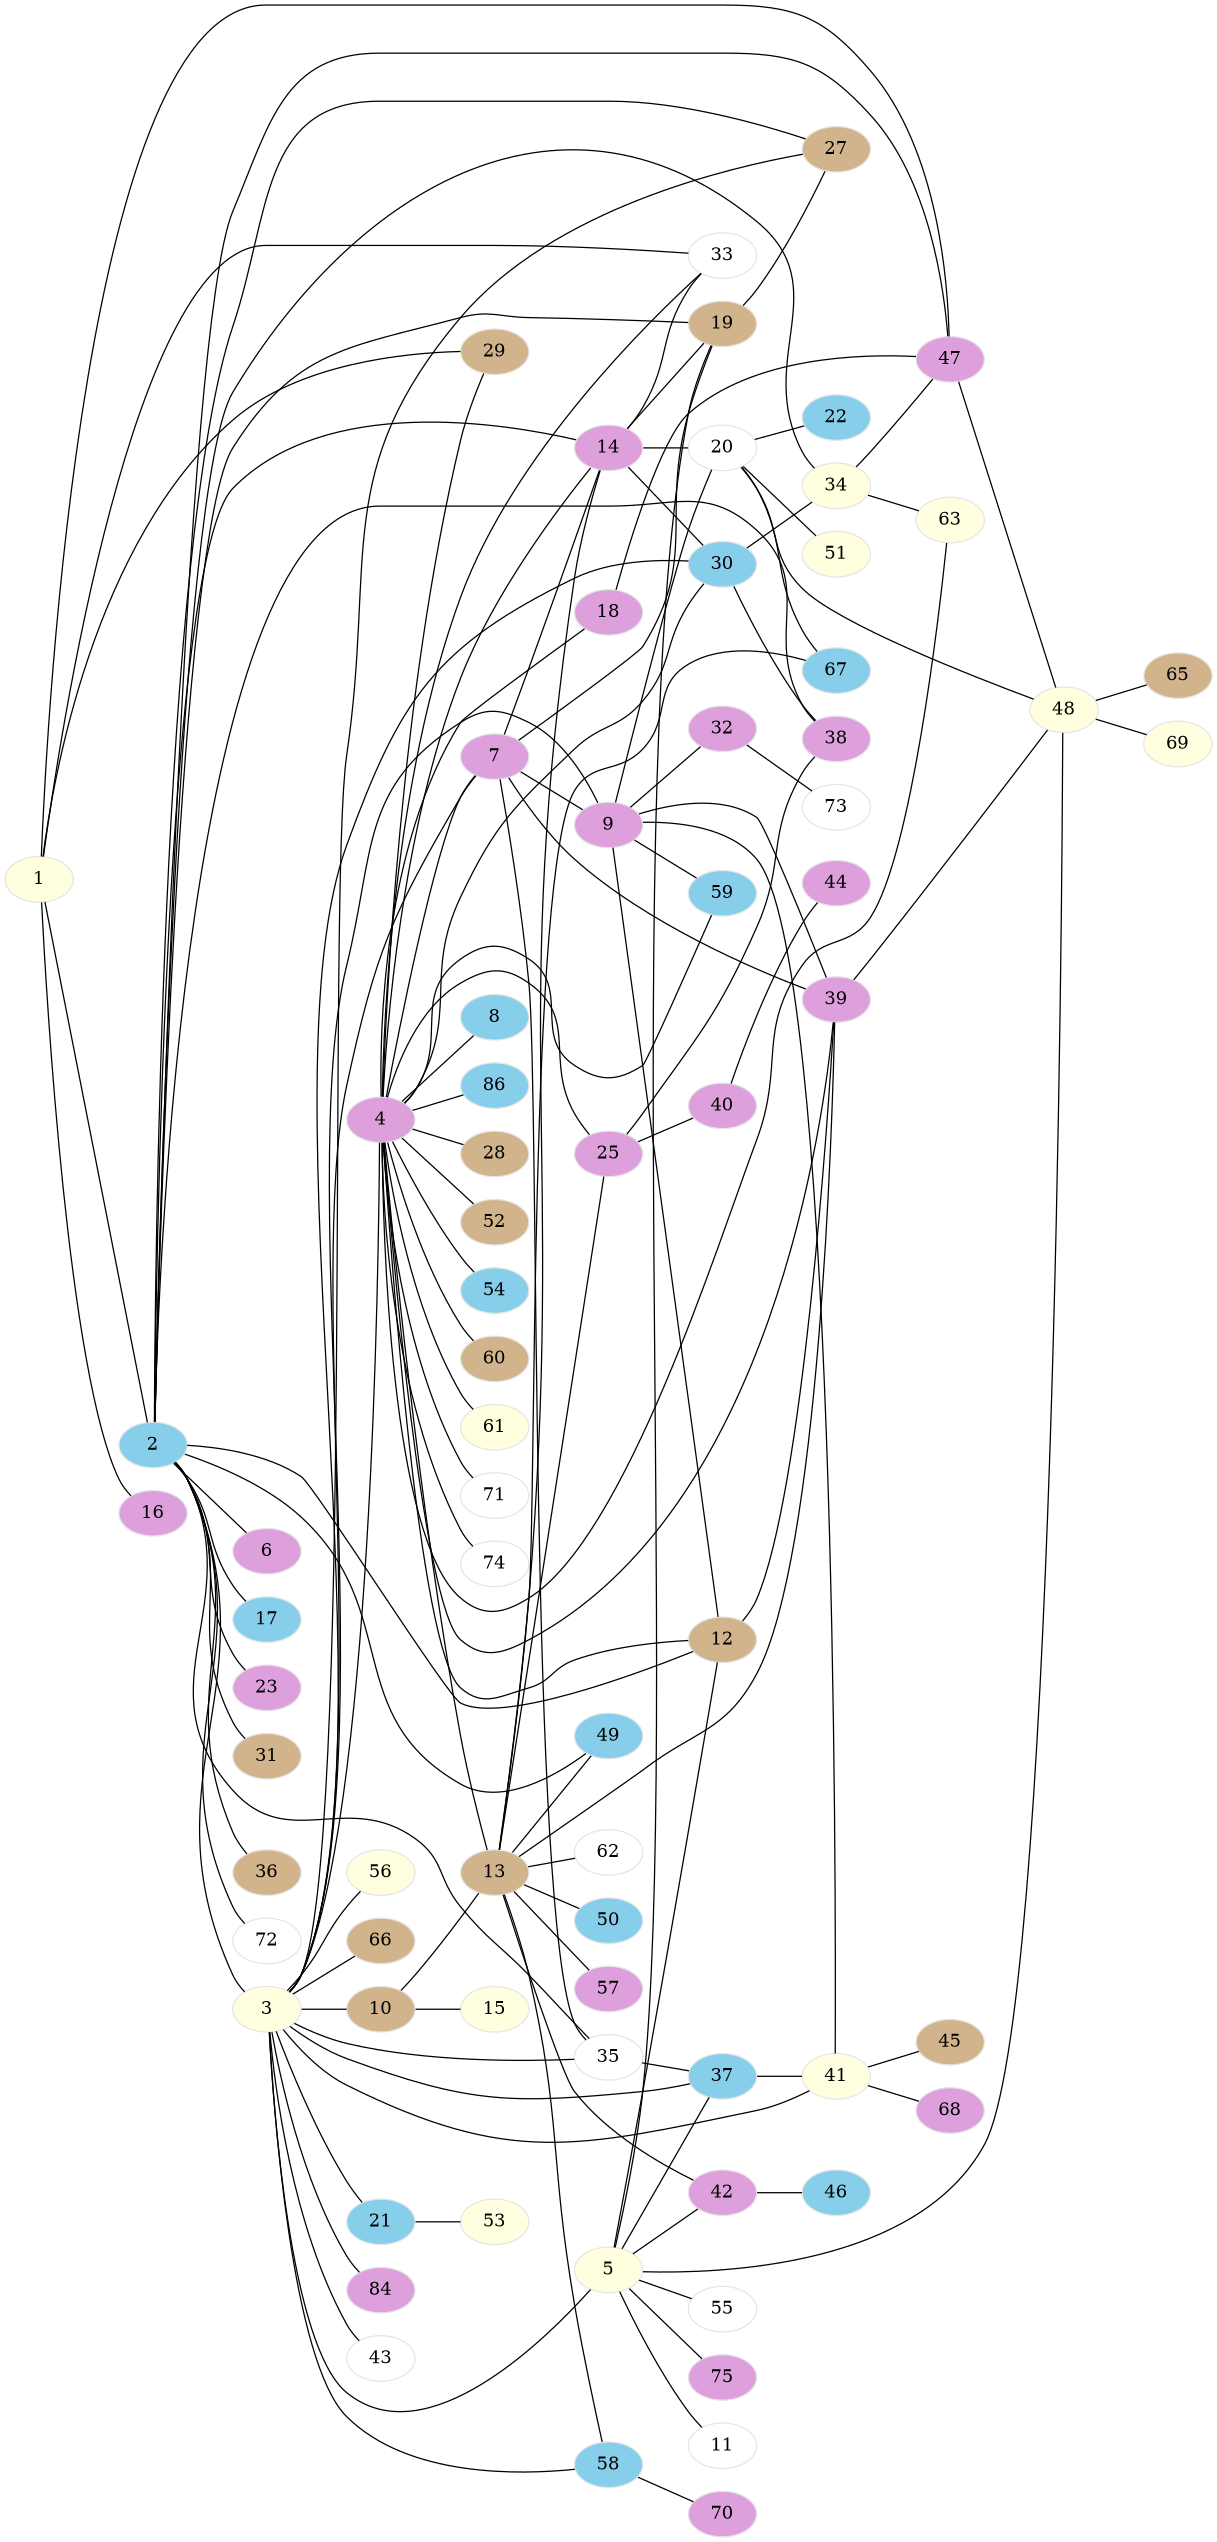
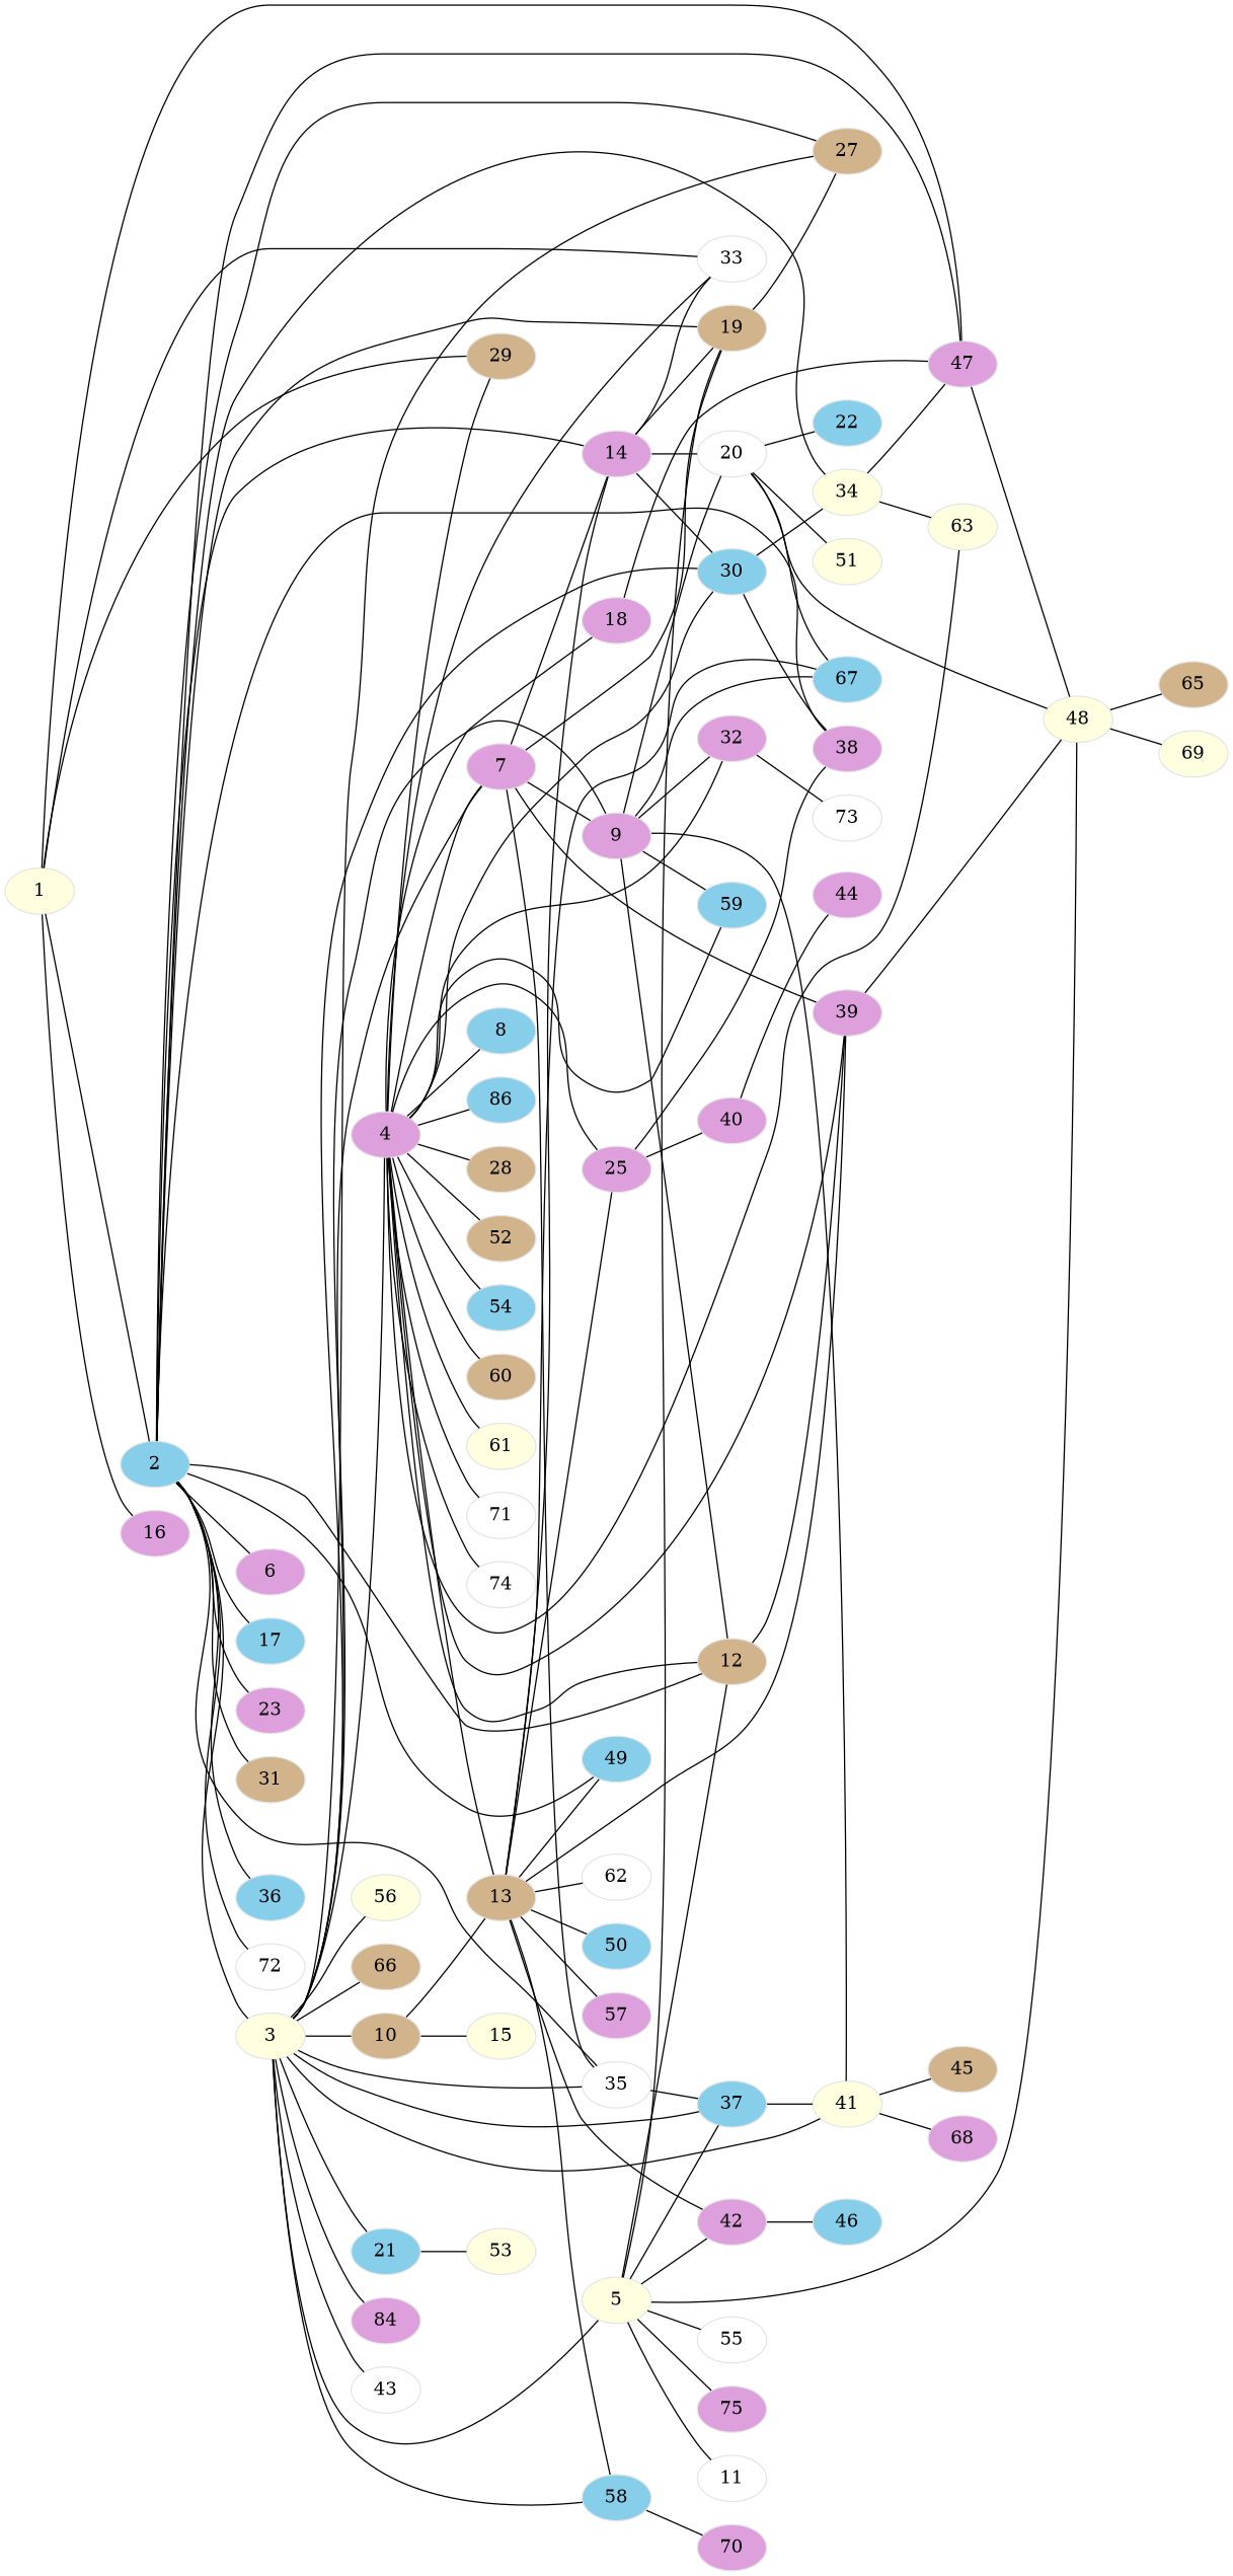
  graph {
    rankdir=LR
    node [color=gray90 fillcolor=plum style=filled]
    edge [weight=1.0]
    1 [fillcolor=lightyellow]
    2 [fillcolor=skyblue]
    16
    29 [fillcolor=tan]
    33 [fillcolor=white]
    47
    3 [fillcolor=lightyellow]
    6
    12 [fillcolor=tan]
    14
    17 [fillcolor=skyblue]
    19 [fillcolor=tan]
    23
    27 [fillcolor=tan]
    31 [fillcolor=tan]
    34 [fillcolor=lightyellow]
    35 [fillcolor=white]
-   36 [fillcolor=tan]
+   36 [fillcolor=skyblue]
    38
    49 [fillcolor=skyblue]
    72 [fillcolor=white]
    48 [fillcolor=lightyellow]
    4
    5 [fillcolor=lightyellow]
    7
    9
    10 [fillcolor=tan]
    21 [fillcolor=skyblue]
    n29 [label=84]
    30 [fillcolor=skyblue]
    37 [fillcolor=skyblue]
    41 [fillcolor=lightyellow]
    43 [fillcolor=white]
    56 [fillcolor=lightyellow]
    58 [fillcolor=skyblue]
    66 [fillcolor=tan]
    39
    20 [fillcolor=white]
    63 [fillcolor=lightyellow]
    8 [fillcolor=skyblue]
    13 [fillcolor=tan]
    18
    25
    n44 [fillcolor=skyblue label=86]
    28 [fillcolor=tan]
    52 [fillcolor=tan]
    54 [fillcolor=skyblue]
    59 [fillcolor=skyblue]
    60 [fillcolor=tan]
    61 [fillcolor=lightyellow]
    71 [fillcolor=white]
    74 [fillcolor=white]
    11 [fillcolor=white]
    42
    55 [fillcolor=white]
    75
    32
    15 [fillcolor=lightyellow]
    53 [fillcolor=lightyellow]
    45 [fillcolor=tan]
    68
    70
    50 [fillcolor=skyblue]
    57
    62 [fillcolor=white]
    67 [fillcolor=skyblue]
    40
    46 [fillcolor=skyblue]
    65 [fillcolor=tan]
    69 [fillcolor=lightyellow]
    22 [fillcolor=skyblue]
    51 [fillcolor=lightyellow]
    73 [fillcolor=white]
    44
    1 -- 2 [weight=2.0]
    1 -- 16
    1 -- 29
    1 -- 33
    1 -- 47
    2 -- 47
    2 -- 3
    2 -- 6
    2 -- 12
    2 -- 14
    2 -- 17
    2 -- 19
    2 -- 23
    2 -- 27
    2 -- 31
    2 -- 34
    2 -- 35
    2 -- 36
    2 -- 38
    2 -- 49
    2 -- 72
    47 -- 48
    3 -- 27
    3 -- 35
    3 -- 4
    3 -- 5
    3 -- 7
    3 -- 9
    3 -- 10
    3 -- 21
    3 -- n29
    3 -- 30
    3 -- 37
    3 -- 41
    3 -- 43
    3 -- 56
    3 -- 58
    3 -- 66
    12 -- 39
    14 -- 33
    14 -- 19
    14 -- 30
    14 -- 20
    19 -- 27
    34 -- 47
    34 -- 63
    35 -- 37
    48 -- 65
    48 -- 69
    4 -- 29 [weight=2.0]
    4 -- 33
    4 -- 12
-   4 -- 14
+   4 -- 32
    4 -- 7
    4 -- 30
    4 -- 39
    4 -- 63
    4 -- 8
    4 -- 13 [weight=2.0]
    4 -- 18
    4 -- 25 [weight=2.0]
    4 -- n44
    4 -- 28
    4 -- 52
    4 -- 54
    4 -- 59
    4 -- 60
    4 -- 61
    4 -- 71
    4 -- 74
    5 -- 12
    5 -- 19
    5 -- 48
    5 -- 37
    5 -- 11
    5 -- 42
    5 -- 55
    5 -- 75
    7 -- 14 [weight=3.0]
    7 -- 19
    7 -- 35
    7 -- 9
    7 -- 39 [weight=6.0]
    9 -- 12
    9 -- 41
-   9 -- 39
+   9 -- 67
    9 -- 20
    9 -- 59
    9 -- 32
    10 -- 13
    10 -- 15
    21 -- 53
    30 -- 34
    30 -- 38
    37 -- 41
    41 -- 45
    41 -- 68
    58 -- 70
    39 -- 48
    20 -- 48
    20 -- 67
    20 -- 22
    20 -- 51
    13 -- 14
    13 -- 49
    13 -- 58
    13 -- 39
    13 -- 25
    13 -- 42
    13 -- 50
    13 -- 57
    13 -- 62
    13 -- 67
    18 -- 47
    25 -- 38
    25 -- 40
    42 -- 46
    32 -- 73
    40 -- 44
  }
